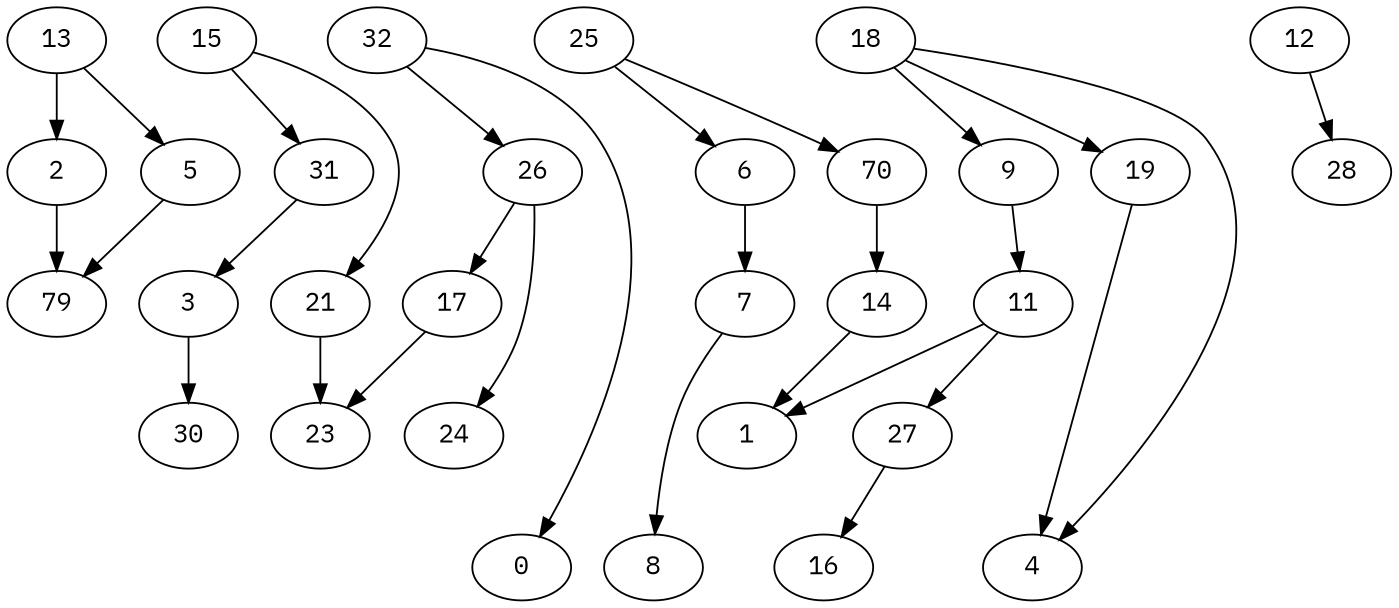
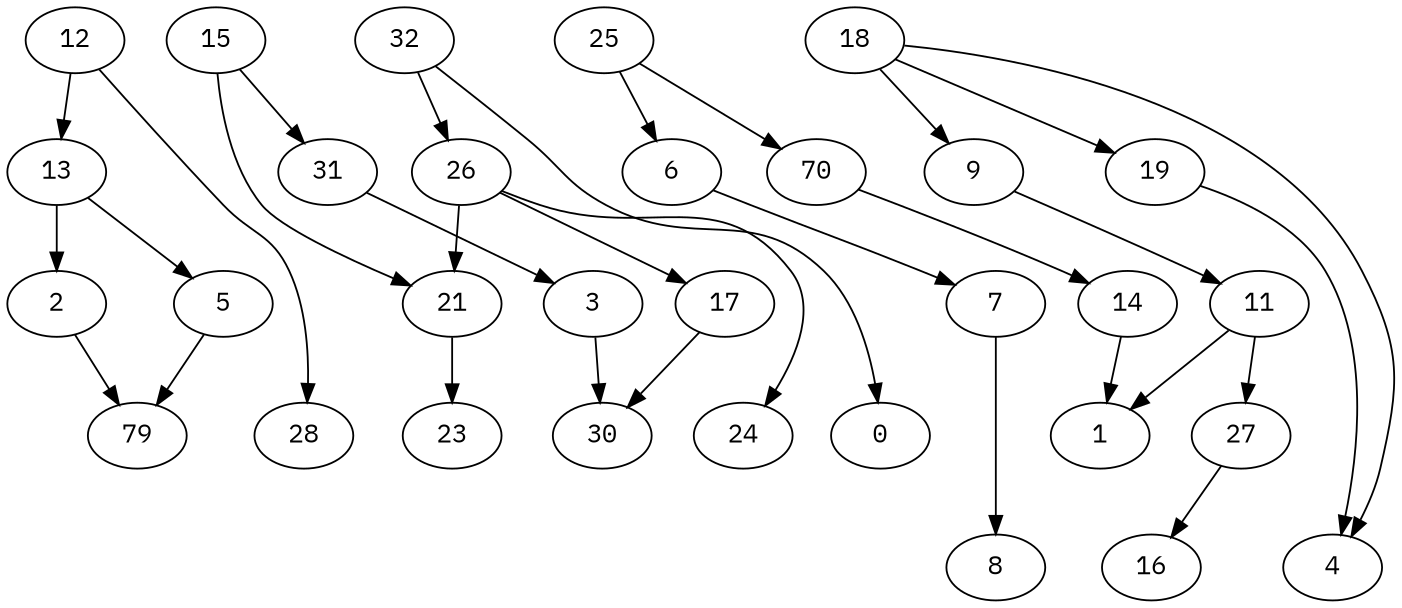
  digraph {
    fontname="IBM Plex Mono"
    node [fontname="IBM Plex Mono"]
    edge [fontname="IBM Plex Mono" weight=0]
    n1 [label=79]
    2
    n3 [label=30]
    3
    5
    6
    7
    8
    9
    11
    1
    27
    16
    32
    0
    26
    21
    17
    24
    23
    12
    13
    28
    14
    15
    31
    18
    19
    4
    n30 [label=70]
    25
    2 -> n1
    3 -> n3
    5 -> n1
    6 -> 7
    7 -> 8
    9 -> 11
    11 -> 1
    11 -> 27
    27 -> 16
    32 -> 0
    32 -> 26
+   26 -> 21
    26 -> 17
    26 -> 24
    21 -> 23 [weight=1]
-   17 -> 23
+   17 -> n3
+   12 -> 13
    12 -> 28
    13 -> 2 [weight=1]
    13 -> 5
    14 -> 1
    15 -> 21
    15 -> 31
    31 -> 3
    18 -> 9
    18 -> 19
    18 -> 4
    19 -> 4
    n30 -> 14
    25 -> 6
    25 -> n30
  }
